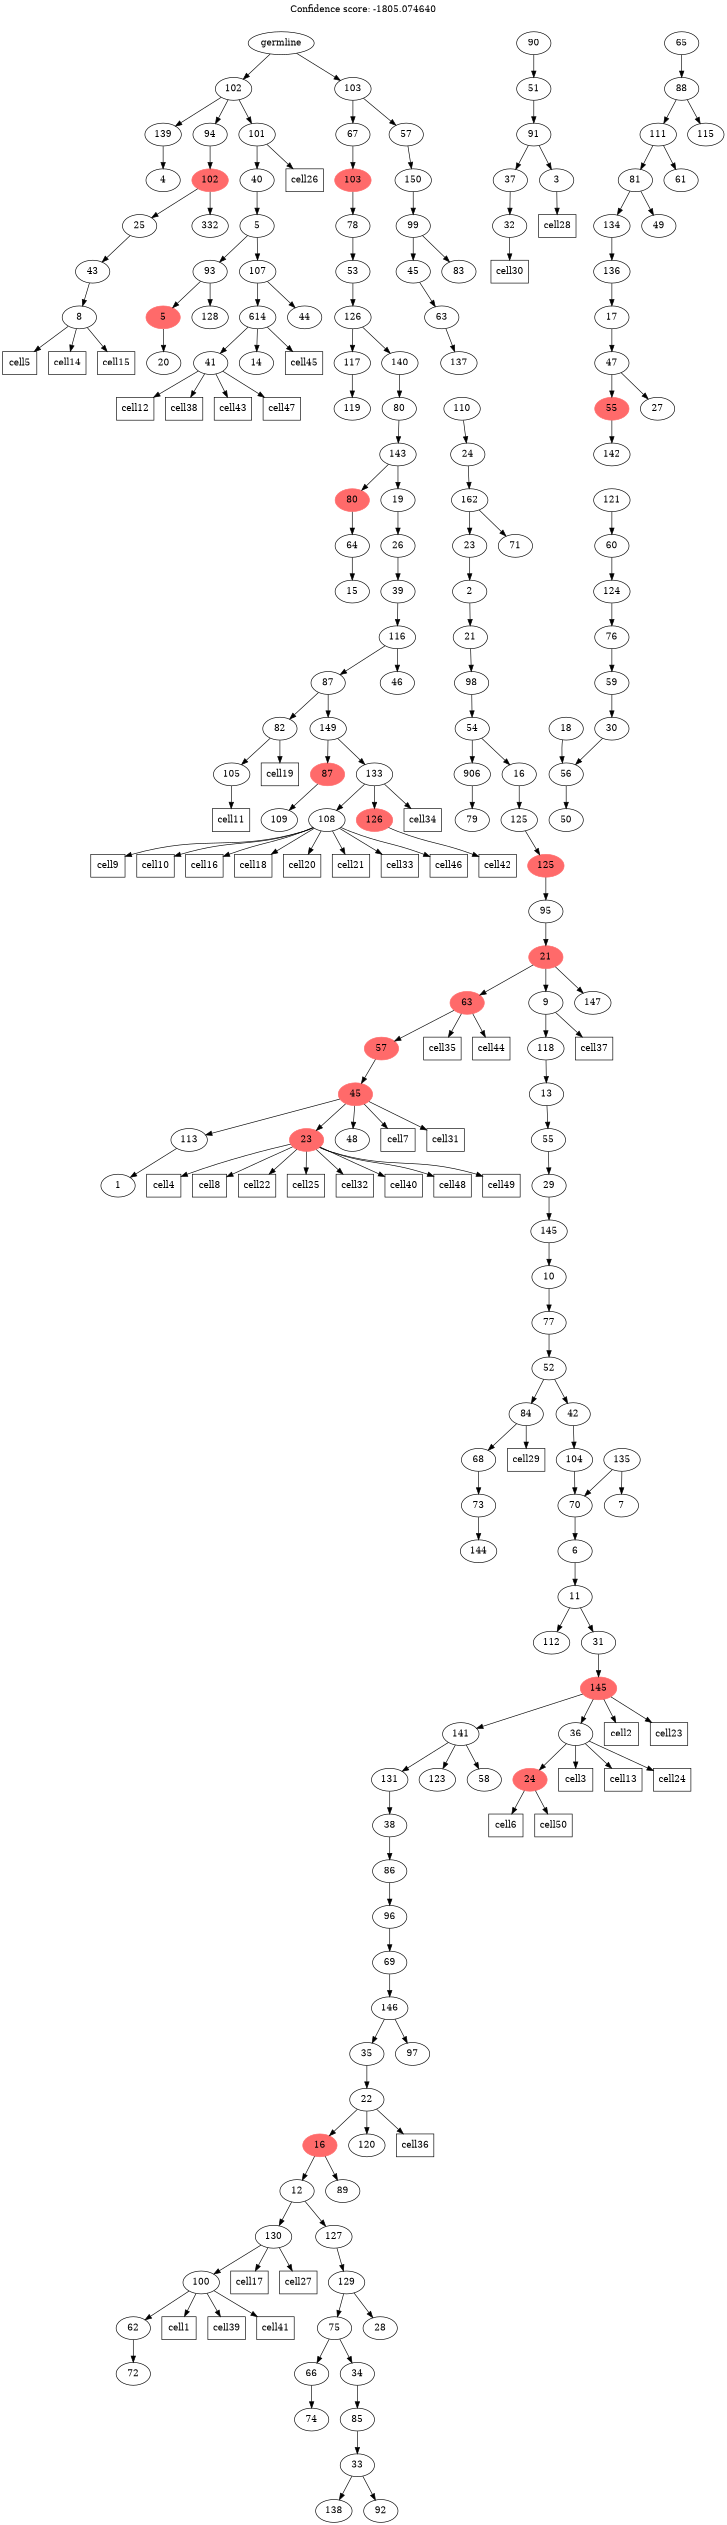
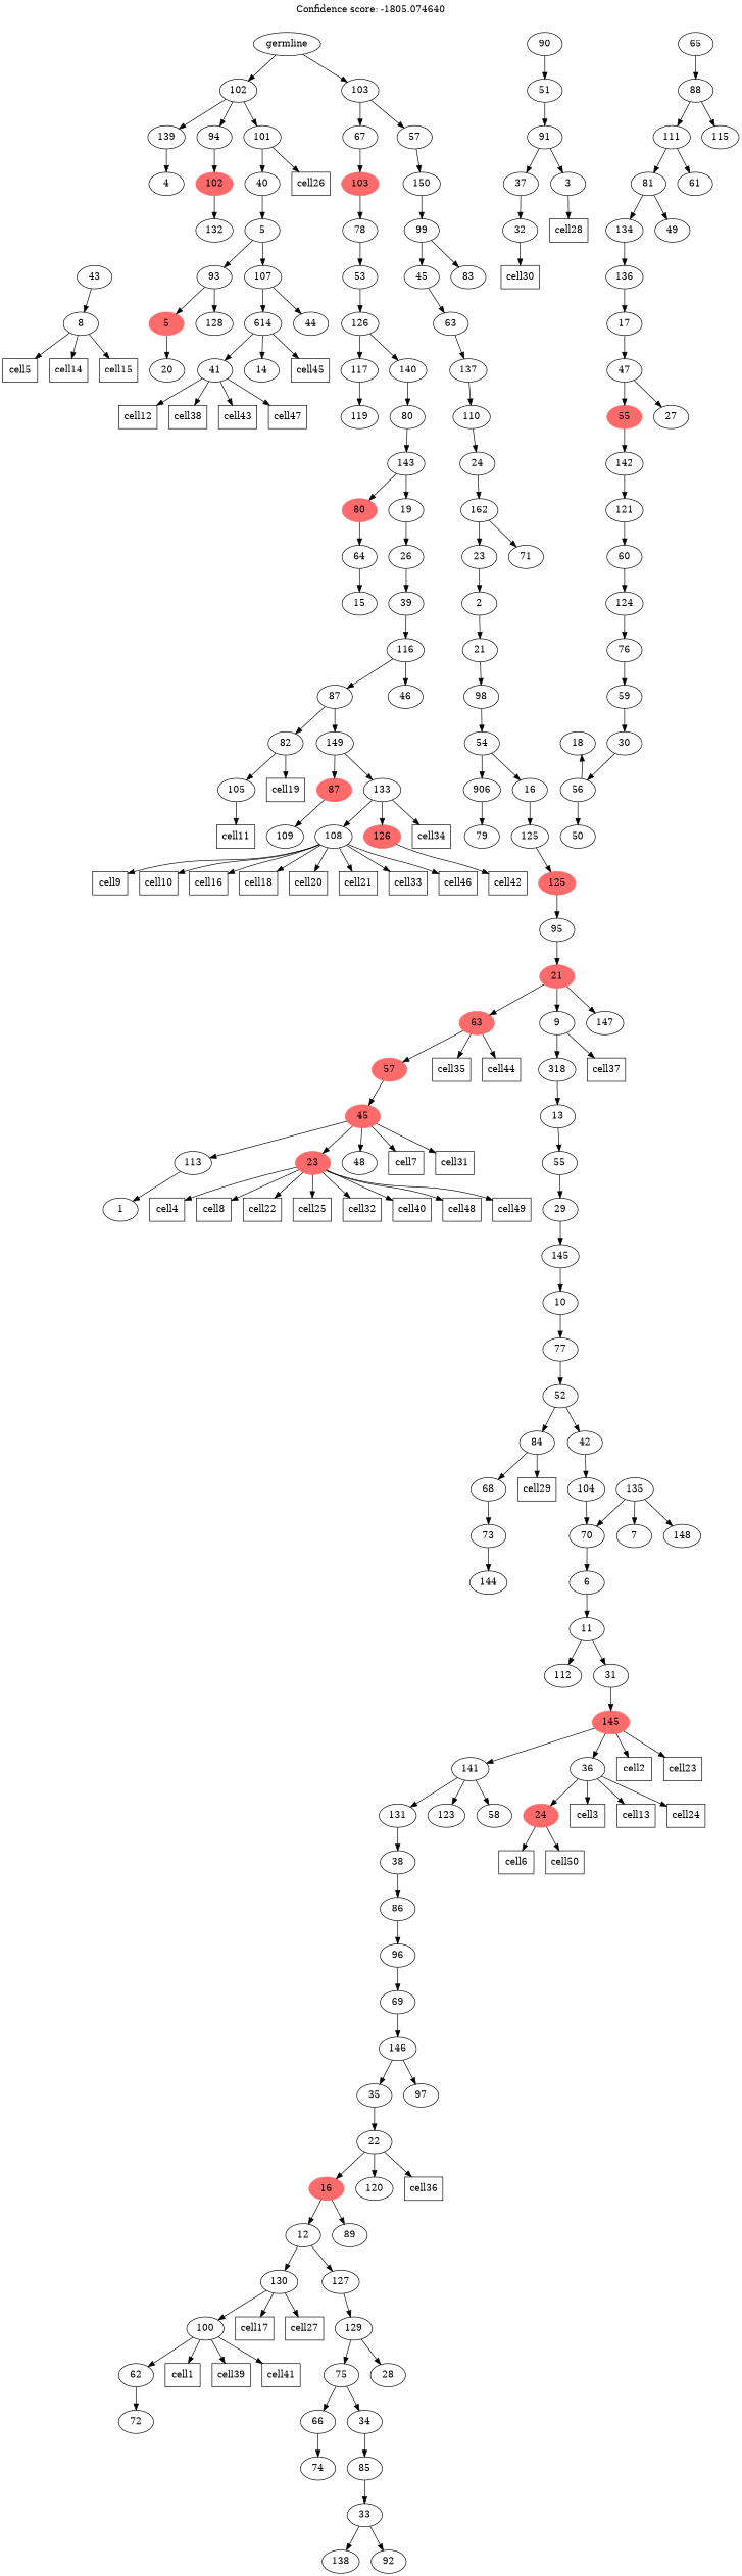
  digraph {
    label="Confidence score: -1805.074640"
    labelloc=t
    n1 [label=139]
    n2 [label=4]
    n3 [label=43]
    n4 [label=8]
    cell5 [shape=box]
    cell14 [shape=box]
    cell15 [shape=box]
-   n8 [label=25]
    n9 [color=indianred1 label=102 style=filled]
-   n10 [label=332]
+   n10 [label=132]
    n11 [label=94]
    n12 [color=indianred1 label=5 style=filled]
    n13 [label=20]
    n14 [label=93]
    n15 [label=128]
    n16 [label=614]
    n17 [label=41]
    n18 [label=14]
    cell45 [shape=box]
    cell12 [shape=box]
    cell38 [shape=box]
    cell43 [shape=box]
    cell47 [shape=box]
    n24 [label=107]
    n25 [label=44]
    n26 [label=5]
    n27 [label=40]
    n28 [label=101]
    cell26 [shape=box]
    n30 [label=102]
    n31 [label=117]
    n32 [label=119]
    n33 [label=64]
    n34 [label=15]
    n35 [color=indianred1 label=80 style=filled]
    n36 [label=82]
    n37 [label=105]
    cell19 [shape=box]
    cell11 [shape=box]
    n40 [color=indianred1 label=87 style=filled]
    n41 [label=109]
    n42 [label=133]
    n43 [label=108]
    n44 [color=indianred1 label=126 style=filled]
    cell34 [shape=box]
    cell9 [shape=box]
    cell10 [shape=box]
    cell16 [shape=box]
    cell18 [shape=box]
    cell20 [shape=box]
    cell21 [shape=box]
    cell33 [shape=box]
    cell46 [shape=box]
    cell42 [shape=box]
    n55 [label=149]
    n56 [label=87]
    n57 [label=116]
    n58 [label=46]
    n59 [label=39]
    n60 [label=26]
    n61 [label=19]
    n62 [label=143]
    n63 [label=80]
    n64 [label=140]
    n65 [label=126]
    n66 [label=53]
    n67 [label=78]
    n68 [color=indianred1 label=103 style=filled]
    n69 [label=67]
    n70 [label=906]
    n71 [label=79]
    n72 [label=113]
    n73 [label=1]
    n74 [color=indianred1 label=45 style=filled]
    n75 [color=indianred1 label=23 style=filled]
    n76 [label=48]
    cell7 [shape=box]
    cell31 [shape=box]
    cell4 [shape=box]
    cell8 [shape=box]
    cell22 [shape=box]
    cell25 [shape=box]
    cell32 [shape=box]
    cell40 [shape=box]
    cell48 [shape=box]
    cell49 [shape=box]
    n87 [color=indianred1 label=57 style=filled]
    n88 [color=indianred1 label=63 style=filled]
    cell35 [shape=box]
    cell44 [shape=box]
    n91 [label=73]
    n92 [label=144]
    n93 [label=68]
    n94 [label=84]
    cell29 [shape=box]
    n96 [label=62]
    n97 [label=72]
    n98 [label=100]
    cell1 [shape=box]
    cell39 [shape=box]
    cell41 [shape=box]
    n102 [label=130]
    cell17 [shape=box]
    cell27 [shape=box]
    n105 [label=66]
    n106 [label=74]
    n107 [label=37]
    n108 [label=32]
    cell30 [shape=box]
    n110 [label=91]
    n111 [label=3]
    cell28 [shape=box]
    n113 [label=51]
    n114 [label=90]
    n115 [label=18]
    n116 [label=56]
    n117 [label=50]
    n118 [label=30]
    n119 [label=59]
    n120 [label=76]
    n121 [label=124]
    n122 [label=60]
    n123 [label=121]
    n124 [label=142]
    n125 [color=indianred1 label=55 style=filled]
    n126 [label=47]
    n127 [label=27]
    n128 [label=17]
    n129 [label=136]
    n130 [label=134]
    n131 [label=81]
    n132 [label=49]
    n133 [label=111]
    n134 [label=61]
    n135 [label=88]
    n136 [label=115]
    n137 [label=65]
    n138 [label=138]
    n139 [label=33]
    n140 [label=92]
    n141 [label=85]
    n142 [label=34]
    n143 [label=75]
    n144 [label=129]
    n145 [label=28]
    n146 [label=127]
    n147 [label=12]
    n148 [color=indianred1 label=16 style=filled]
    n149 [label=89]
    n150 [label=22]
    n151 [label=120]
    cell36 [shape=box]
    n153 [label=35]
    n154 [label=97]
    n155 [label=146]
    n156 [label=69]
    n157 [label=96]
    n158 [label=86]
    n159 [label=38]
    n160 [label=131]
    n161 [label=112]
    n162 [label=141]
    n163 [label=123]
    n164 [label=58]
    n165 [label=36]
    n166 [color=indianred1 label=24 style=filled]
    cell3 [shape=box]
    cell13 [shape=box]
    cell24 [shape=box]
    cell6 [shape=box]
    cell50 [shape=box]
    n172 [color=indianred1 label=145 style=filled]
    cell2 [shape=box]
    cell23 [shape=box]
    n175 [label=31]
    n176 [label=11]
    n177 [label=6]
    n178 [label=70]
    n179 [label=135]
    n180 [label=7]
+   n181 [label=148]
    n182 [label=104]
    n183 [label=42]
    n184 [label=52]
    n185 [label=77]
    n186 [label=10]
    n187 [label=145]
    n188 [label=29]
    n189 [label=55]
    n190 [label=13]
-   n191 [label=118]
+   n191 [label=318]
    n192 [label=9]
    cell37 [shape=box]
    n194 [color=indianred1 label=21 style=filled]
    n195 [label=147]
    n196 [label=95]
    n197 [color=indianred1 label=125 style=filled]
    n198 [label=125]
    n199 [label=16]
    n200 [label=54]
    n201 [label=98]
    n202 [label=21]
    n203 [label=2]
    n204 [label=23]
    n205 [label=162]
    n206 [label=71]
    n207 [label=24]
    n208 [label=110]
    n209 [label=137]
    n210 [label=63]
    n211 [label=45]
    n212 [label=99]
    n213 [label=83]
    n214 [label=150]
    n215 [label=57]
    n216 [label=103]
    n217 [label=germline]
    n1 -> n2
    n3 -> n4
    n4 -> cell5
    n4 -> cell14
    n4 -> cell15
-   n8 -> n3
-   n9 -> n8
    n9 -> n10
    n11 -> n9
    n12 -> n13
    n14 -> n12
    n14 -> n15
    n16 -> n17
    n16 -> n18
    n16 -> cell45
    n17 -> cell12
    n17 -> cell38
    n17 -> cell43
    n17 -> cell47
    n24 -> n16
    n24 -> n25
    n26 -> n14
    n26 -> n24
    n27 -> n26
    n28 -> n27
    n28 -> cell26
    n30 -> n1
    n30 -> n11
    n30 -> n28
    n31 -> n32
    n33 -> n34
    n35 -> n33
    n36 -> n37
    n36 -> cell19
    n37 -> cell11
    n40 -> n41
    n42 -> n43
    n42 -> n44
    n42 -> cell34
    n43 -> cell9
    n43 -> cell10
    n43 -> cell16
    n43 -> cell18
    n43 -> cell20
    n43 -> cell21
    n43 -> cell33
    n43 -> cell46
    n44 -> cell42
    n55 -> n40
    n55 -> n42
    n56 -> n36
    n56 -> n55
    n57 -> n56
    n57 -> n58
    n59 -> n57
    n60 -> n59
    n61 -> n60
    n62 -> n35
    n62 -> n61
    n63 -> n62
    n64 -> n63
    n65 -> n31
    n65 -> n64
    n66 -> n65
    n67 -> n66
    n68 -> n67
    n69 -> n68
    n70 -> n71
    n72 -> n73
    n74 -> n72
    n74 -> n75
    n74 -> n76
    n74 -> cell7
    n74 -> cell31
    n75 -> cell4
    n75 -> cell8
    n75 -> cell22
    n75 -> cell25
    n75 -> cell32
    n75 -> cell40
    n75 -> cell48
    n75 -> cell49
    n87 -> n74
    n88 -> n87
    n88 -> cell35
    n88 -> cell44
    n91 -> n92
    n93 -> n91
    n94 -> n93
    n94 -> cell29
    n96 -> n97
    n98 -> n96
    n98 -> cell1
    n98 -> cell39
    n98 -> cell41
    n102 -> n98
    n102 -> cell17
    n102 -> cell27
    n105 -> n106
    n107 -> n108
    n108 -> cell30
    n110 -> n107
    n110 -> n111
    n111 -> cell28
    n113 -> n110
    n114 -> n113
-   n115 -> n116
+   n116 -> n115
    n116 -> n117
    n118 -> n116
    n119 -> n118
    n120 -> n119
    n121 -> n120
    n122 -> n121
    n123 -> n122
+   n124 -> n123
    n125 -> n124
    n126 -> n125
    n126 -> n127
    n128 -> n126
    n129 -> n128
    n130 -> n129
    n131 -> n130
    n131 -> n132
    n133 -> n131
    n133 -> n134
    n135 -> n133
    n135 -> n136
    n137 -> n135
    n139 -> n138
    n139 -> n140
    n141 -> n139
    n142 -> n141
    n143 -> n105
    n143 -> n142
    n144 -> n143
    n144 -> n145
    n146 -> n144
    n147 -> n102
    n147 -> n146
    n148 -> n147
    n148 -> n149
    n150 -> n148
    n150 -> n151
    n150 -> cell36
    n153 -> n150
    n155 -> n153
    n155 -> n154
    n156 -> n155
    n157 -> n156
    n158 -> n157
    n159 -> n158
    n160 -> n159
    n162 -> n160
    n162 -> n163
    n162 -> n164
    n165 -> n166
    n165 -> cell3
    n165 -> cell13
    n165 -> cell24
    n166 -> cell6
    n166 -> cell50
    n172 -> n162
    n172 -> n165
    n172 -> cell2
    n172 -> cell23
    n175 -> n172
    n176 -> n161
    n176 -> n175
    n177 -> n176
    n178 -> n177
    n179 -> n178
    n179 -> n180
+   n179 -> n181
    n182 -> n178
    n183 -> n182
    n184 -> n94
    n184 -> n183
    n185 -> n184
    n186 -> n185
    n187 -> n186
    n188 -> n187
    n189 -> n188
    n190 -> n189
    n191 -> n190
    n192 -> n191
    n192 -> cell37
    n194 -> n88
    n194 -> n192
    n194 -> n195
    n196 -> n194
    n197 -> n196
    n198 -> n197
    n199 -> n198
    n200 -> n70
    n200 -> n199
    n201 -> n200
    n202 -> n201
    n203 -> n202
    n204 -> n203
    n205 -> n204
    n205 -> n206
    n207 -> n205
    n208 -> n207
+   n209 -> n208
    n210 -> n209
    n211 -> n210
    n212 -> n211
    n212 -> n213
    n214 -> n212
    n215 -> n214
    n216 -> n69
    n216 -> n215
    n217 -> n30
    n217 -> n216
  }
